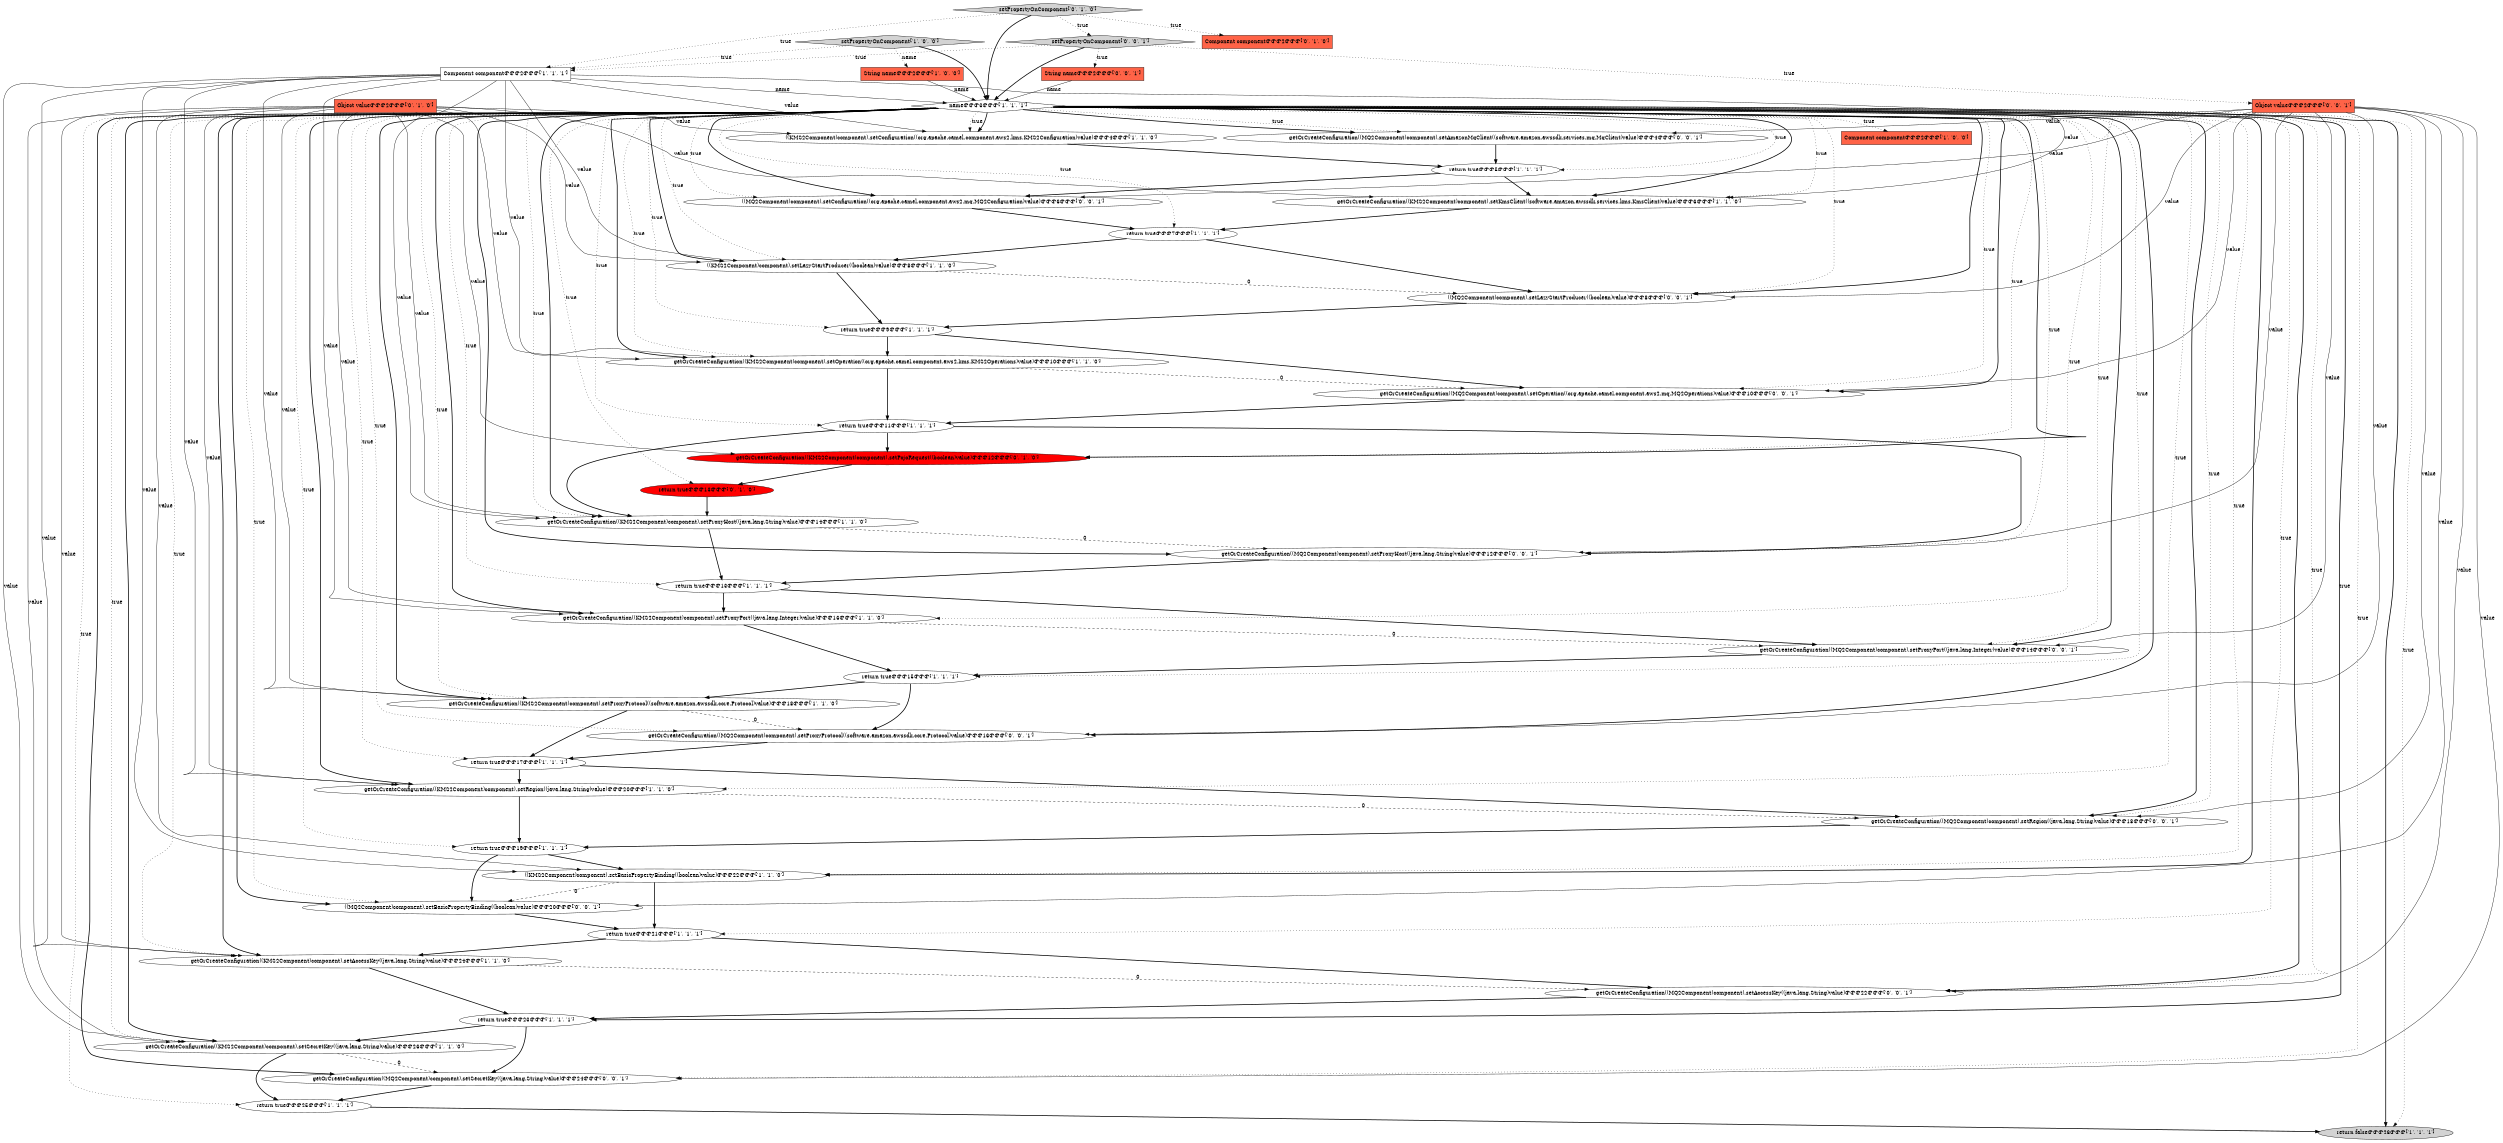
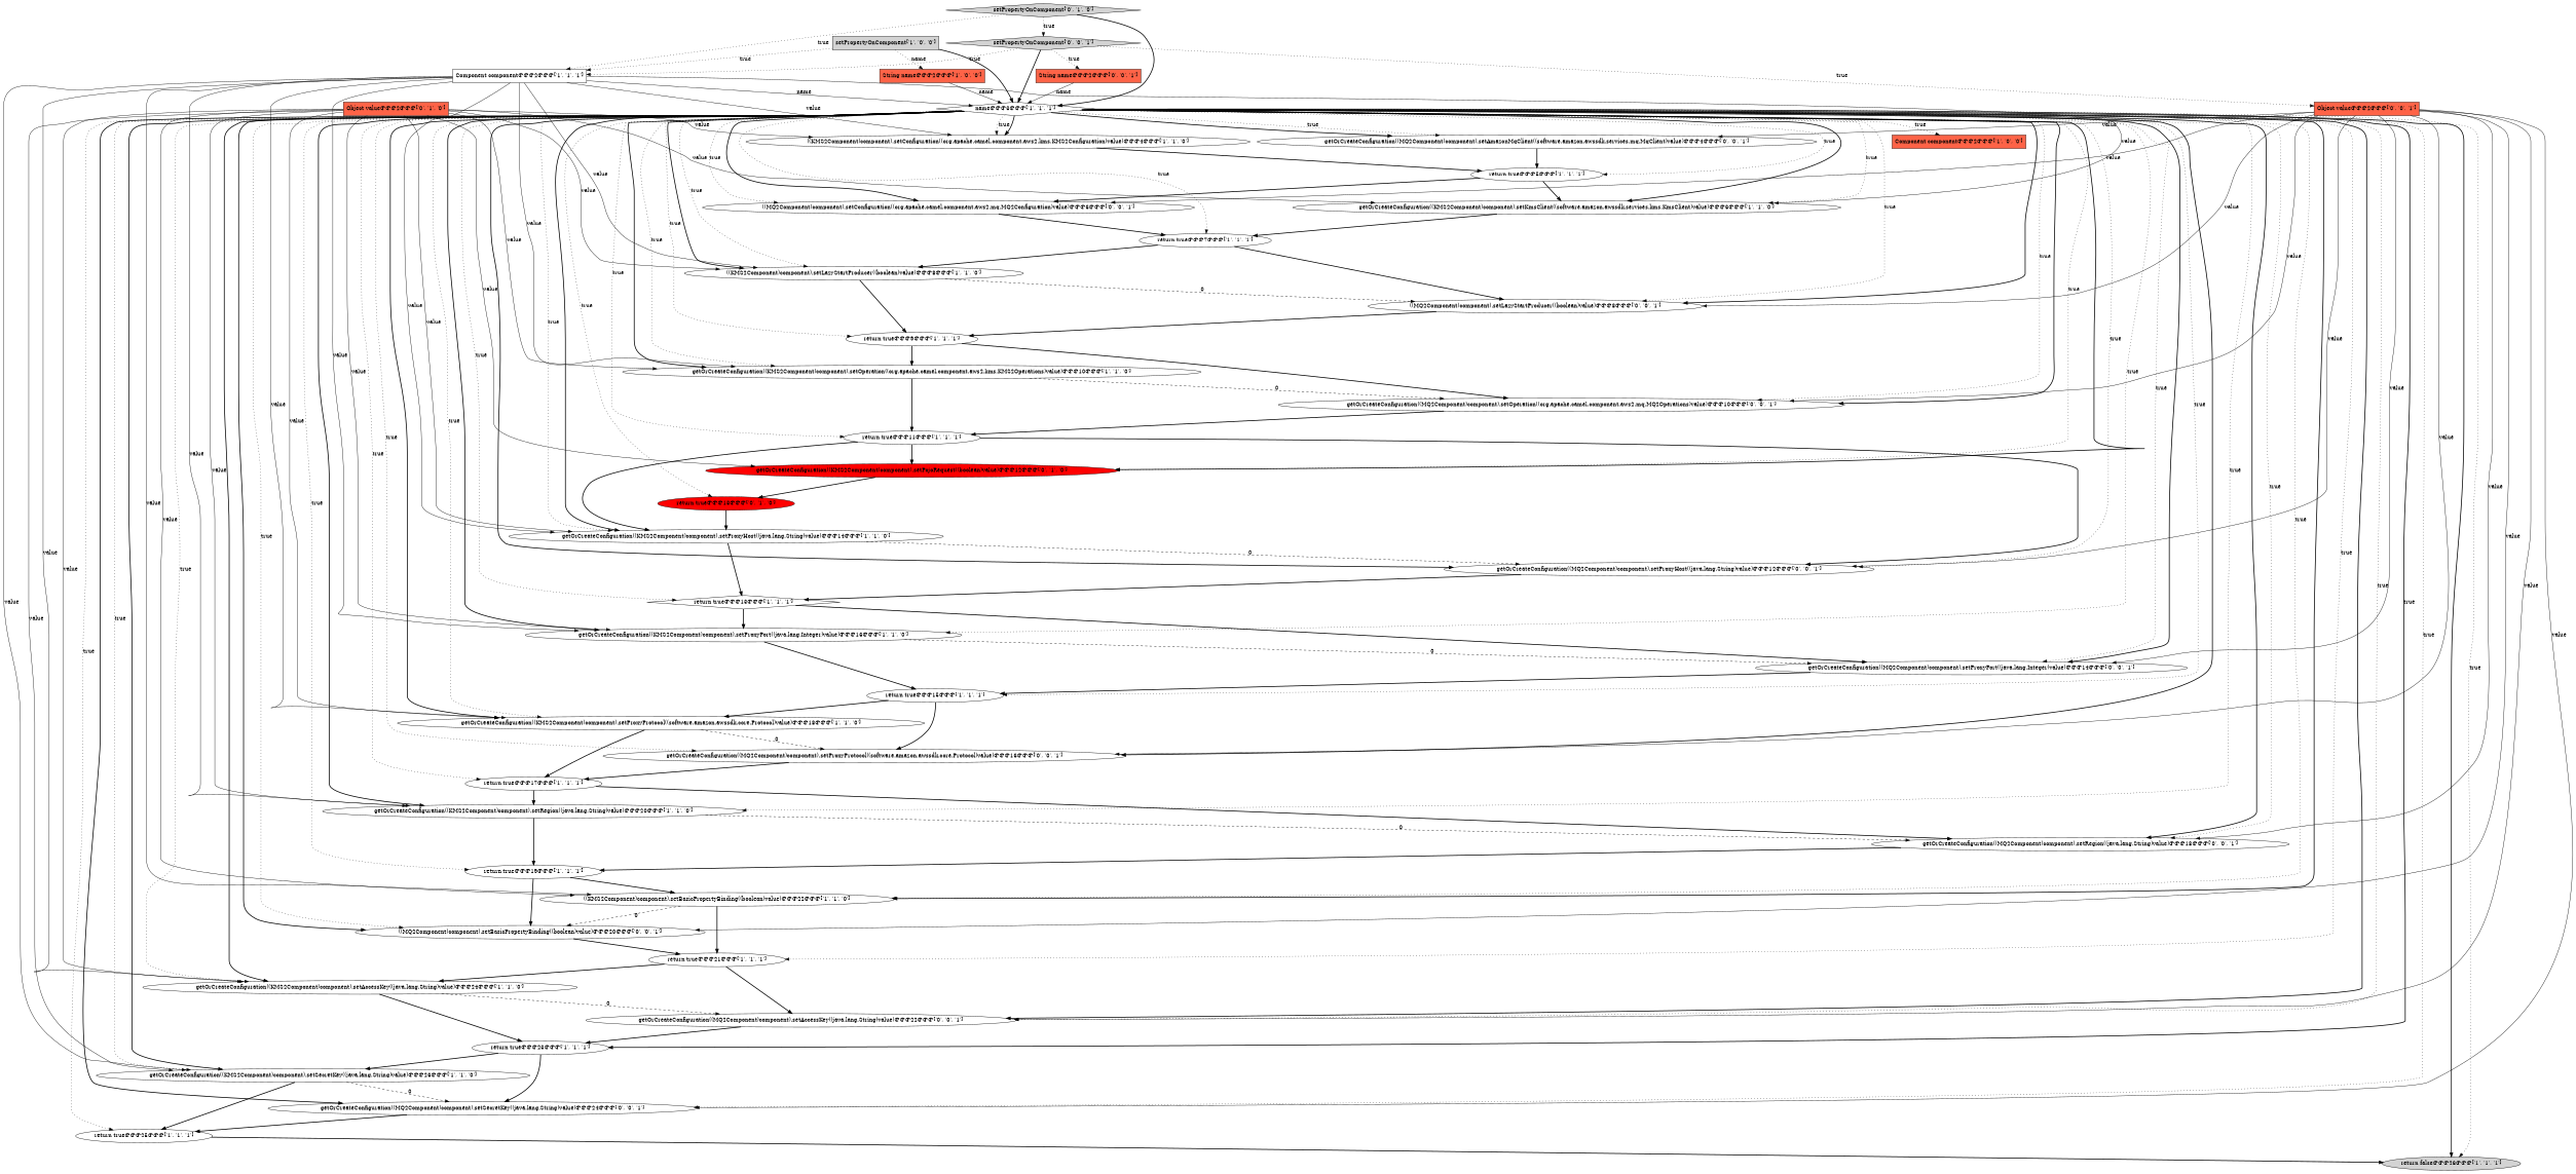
  digraph {
    node [fillcolor=white shape=ellipse style=filled]
    edge [style=bold]
    n1 [label="getOrCreateConfiguration((KMS2Component)component).setKmsClient((software.amazon.awssdk.services.kms.KmsClient)value)@@@6@@@['1', '1', '0']"]
    n2 [label="return true@@@7@@@['1', '1', '1']"]
    n3 [label="((MQ2Component)component).setLazyStartProducer((boolean)value)@@@8@@@['0', '0', '1']"]
    n4 [label="((KMS2Component)component).setLazyStartProducer((boolean)value)@@@8@@@['1', '1', '0']"]
    n5 [fillcolor=red label="getOrCreateConfiguration((KMS2Component)component).setPojoRequest((boolean)value)@@@12@@@['0', '1', '0']"]
    n6 [fillcolor=red label="return true@@@13@@@['0', '1', '0']"]
    n7 [label="getOrCreateConfiguration((KMS2Component)component).setProxyHost((java.lang.String)value)@@@14@@@['1', '1', '0']"]
    n8 [label="getOrCreateConfiguration((KMS2Component)component).setProxyProtocol((software.amazon.awssdk.core.Protocol)value)@@@18@@@['1', '1', '0']"]
    n9 [label="return true@@@17@@@['1', '1', '1']"]
    n10 [label="getOrCreateConfiguration((MQ2Component)component).setProxyProtocol((software.amazon.awssdk.core.Protocol)value)@@@16@@@['0', '0', '1']"]
    n11 [label="getOrCreateConfiguration((KMS2Component)component).setRegion((java.lang.String)value)@@@20@@@['1', '1', '0']"]
    n12 [label="getOrCreateConfiguration((MQ2Component)component).setRegion((java.lang.String)value)@@@18@@@['0', '0', '1']"]
    n13 [label="getOrCreateConfiguration((MQ2Component)component).setAmazonMqClient((software.amazon.awssdk.services.mq.MqClient)value)@@@4@@@['0', '0', '1']"]
    n14 [label="return true@@@5@@@['1', '1', '1']"]
    n15 [label="((MQ2Component)component).setConfiguration((org.apache.camel.component.aws2.mq.MQ2Configuration)value)@@@6@@@['0', '0', '1']"]
    n16 [label="((MQ2Component)component).setBasicPropertyBinding((boolean)value)@@@20@@@['0', '0', '1']"]
    n17 [label="return true@@@21@@@['1', '1', '1']"]
    n18 [label="getOrCreateConfiguration((KMS2Component)component).setAccessKey((java.lang.String)value)@@@24@@@['1', '1', '0']"]
    n19 [label="getOrCreateConfiguration((MQ2Component)component).setAccessKey((java.lang.String)value)@@@22@@@['0', '0', '1']"]
    n20 [fillcolor=lightgray label="return false@@@26@@@['1', '1', '1']"]
    n21 [label="return true@@@19@@@['1', '1', '1']"]
    n22 [label="((KMS2Component)component).setBasicPropertyBinding((boolean)value)@@@22@@@['1', '1', '0']"]
    n23 [label="getOrCreateConfiguration((MQ2Component)component).setOperation((org.apache.camel.component.aws2.mq.MQ2Operations)value)@@@10@@@['0', '0', '1']"]
    n24 [label="return true@@@11@@@['1', '1', '1']"]
    n25 [label="getOrCreateConfiguration((MQ2Component)component).setProxyHost((java.lang.String)value)@@@12@@@['0', '0', '1']"]
    n26 [label="return true@@@25@@@['1', '1', '1']"]
    n27 [label="((KMS2Component)component).setConfiguration((org.apache.camel.component.aws2.kms.KMS2Configuration)value)@@@4@@@['1', '1', '0']"]
    n28 [label="getOrCreateConfiguration((KMS2Component)component).setProxyPort((java.lang.Integer)value)@@@16@@@['1', '1', '0']"]
    n29 [label="return true@@@15@@@['1', '1', '1']"]
    n30 [label="getOrCreateConfiguration((MQ2Component)component).setProxyPort((java.lang.Integer)value)@@@14@@@['0', '0', '1']"]
    n31 [label="getOrCreateConfiguration((KMS2Component)component).setSecretKey((java.lang.String)value)@@@26@@@['1', '1', '0']"]
    n32 [label="getOrCreateConfiguration((MQ2Component)component).setSecretKey((java.lang.String)value)@@@24@@@['0', '0', '1']"]
    n33 [fillcolor=lightgray label="setPropertyOnComponent['0', '0', '1']" shape=diamond]
    n34 [fillcolor=tomato label="Object value@@@2@@@['0', '0', '1']" shape=box]
    n35 [label="name@@@3@@@['1', '1', '1']" shape=diamond]
    n36 [label="Component component@@@2@@@['1', '1', '1']" shape=box]
    n37 [fillcolor=tomato label="String name@@@2@@@['0', '0', '1']" shape=box]
    n38 [label="return true@@@23@@@['1', '1', '1']"]
    n39 [label="return true@@@9@@@['1', '1', '1']"]
    n40 [label="getOrCreateConfiguration((KMS2Component)component).setOperation((org.apache.camel.component.aws2.kms.KMS2Operations)value)@@@10@@@['1', '1', '0']"]
    n41 [fillcolor=tomato label="Component component@@@2@@@['1', '0', '0']" shape=box]
-   n42 [label="return true@@@13@@@['1', '1', '1']"]
-   n43 [fillcolor=tomato label="Component component@@@2@@@['0', '1', '0']" shape=box]
+   n42 [label="return true@@@13@@@['1', '1', '1']" shape=diamond]
    n44 [fillcolor=tomato label="String name@@@2@@@['1', '0', '0']" shape=box]
-   n45 [fillcolor=lightgray label="setPropertyOnComponent['1', '0', '0']" shape=diamond]
+   n45 [fillcolor=lightgray label="setPropertyOnComponent['1', '0', '0']" shape=box]
    n46 [fillcolor=lightgray label="setPropertyOnComponent['0', '1', '0']" shape=diamond]
    n47 [fillcolor=tomato label="Object value@@@2@@@['0', '1', '0']" shape=box]
    n1 -> n2
    n2 -> n3
    n2 -> n4
    n3 -> n39
    n4 -> n3 [label=0 style=dashed]
    n4 -> n39
    n5 -> n6
    n6 -> n7
    n7 -> n25 [label=0 style=dashed]
    n7 -> n42
    n8 -> n9
    n8 -> n10 [label=0 style=dashed]
    n9 -> n11
    n9 -> n12
    n10 -> n9
    n11 -> n12 [label=0 style=dashed]
    n11 -> n21
    n12 -> n21
    n13 -> n14
    n14 -> n1
    n14 -> n15
    n15 -> n2
    n16 -> n17
    n17 -> n18
    n17 -> n19
    n18 -> n19 [label=0 style=dashed]
    n18 -> n38
    n19 -> n38
    n21 -> n16
    n21 -> n22
    n22 -> n16 [label=0 style=dashed]
    n22 -> n17
    n23 -> n24
    n24 -> n5
    n24 -> n7
    n24 -> n25
    n25 -> n42
    n26 -> n20
    n27 -> n14
    n28 -> n29
    n28 -> n30 [label=0 style=dashed]
    n29 -> n8
    n29 -> n10
    n30 -> n29
    n31 -> n26
    n31 -> n32 [label=0 style=dashed]
    n32 -> n26
    n33 -> n34 [label=true style=dotted]
    n33 -> n35
    n33 -> n36 [label=true style=dotted]
    n33 -> n37 [label=true style=dotted]
    n34 -> n3 [label=value style=solid]
    n34 -> n10 [label=value style=solid]
    n34 -> n12 [label=value style=solid]
    n34 -> n13 [label=value style=solid]
    n34 -> n15 [label=value style=solid]
    n34 -> n16 [label=value style=solid]
    n34 -> n19 [label=value style=solid]
    n34 -> n23 [label=value style=solid]
    n34 -> n25 [label=value style=solid]
    n34 -> n30 [label=value style=solid]
    n34 -> n32 [label=value style=solid]
    n35 -> n1 [label=true style=dotted]
    n35 -> n1
    n35 -> n2 [label=true style=dotted]
    n35 -> n3 [label=true style=dotted]
    n35 -> n3
    n35 -> n4
    n35 -> n4 [label=true style=dotted]
    n35 -> n5 [label=true style=dotted]
    n35 -> n5
    n35 -> n6 [label=true style=dotted]
    n35 -> n7 [label=true style=dotted]
    n35 -> n7
    n35 -> n8
    n35 -> n8 [label=true style=dotted]
    n35 -> n9 [label=true style=dotted]
    n35 -> n10
    n35 -> n10 [label=true style=dotted]
    n35 -> n11
    n35 -> n11 [label=true style=dotted]
    n35 -> n12
    n35 -> n12 [label=true style=dotted]
    n35 -> n13 [label=true style=dotted]
    n35 -> n13
    n35 -> n14 [label=true style=dotted]
    n35 -> n15 [label=true style=dotted]
    n35 -> n15
    n35 -> n16
    n35 -> n16 [label=true style=dotted]
    n35 -> n17 [label=true style=dotted]
    n35 -> n18 [label=true style=dotted]
    n35 -> n18
    n35 -> n19
    n35 -> n19 [label=true style=dotted]
    n35 -> n20
    n35 -> n20 [label=true style=dotted]
    n35 -> n21 [label=true style=dotted]
    n35 -> n22
    n35 -> n22 [label=true style=dotted]
    n35 -> n23
    n35 -> n23 [label=true style=dotted]
    n35 -> n24 [label=true style=dotted]
    n35 -> n25
    n35 -> n25 [label=true style=dotted]
    n35 -> n26 [label=true style=dotted]
    n35 -> n27 [label=true style=dotted]
    n35 -> n27
    n35 -> n28 [label=true style=dotted]
    n35 -> n28
    n35 -> n29 [label=true style=dotted]
    n35 -> n30 [label=true style=dotted]
    n35 -> n30
    n35 -> n31 [label=true style=dotted]
    n35 -> n31
    n35 -> n32 [label=true style=dotted]
    n35 -> n32
    n35 -> n38 [label=true]
    n35 -> n39 [label=true style=dotted]
    n35 -> n40
    n35 -> n40 [label=true style=dotted]
    n35 -> n41 [label=true style=dotted]
    n35 -> n42 [label=true style=dotted]
    n36 -> n1 [label=value style=solid]
    n36 -> n4 [label=value style=solid]
    n36 -> n7 [label=value style=solid]
    n36 -> n8 [label=value style=solid]
    n36 -> n11 [label=value style=solid]
    n36 -> n18 [label=value style=solid]
    n36 -> n22 [label=value style=solid]
    n36 -> n27 [label=value style=solid]
    n36 -> n28 [label=value style=solid]
    n36 -> n31 [label=value style=solid]
    n36 -> n35 [label=name style=solid]
    n36 -> n40 [label=value style=solid]
    n37 -> n35 [label=name style=solid]
    n38 -> n31
    n38 -> n32
    n39 -> n23
    n39 -> n40
    n40 -> n23 [label=0 style=dashed]
    n40 -> n24
    n42 -> n28
    n42 -> n30
    n44 -> n35 [label=name style=solid]
    n45 -> n35
    n45 -> n36 [label=true style=dotted]
    n45 -> n44 [label=name style=dotted]
    n46 -> n33 [label=true style=dotted]
    n46 -> n35
    n46 -> n36 [label=true style=dotted]
-   n46 -> n43 [label=true style=dotted]
    n47 -> n1 [label=value style=solid]
    n47 -> n4 [label=value style=solid]
    n47 -> n5 [label=value style=solid]
    n47 -> n7 [label=value style=solid]
    n47 -> n8 [label=value style=solid]
    n47 -> n11 [label=value style=solid]
    n47 -> n18 [label=value style=solid]
    n47 -> n22 [label=value style=solid]
    n47 -> n27 [label=value style=solid]
    n47 -> n28 [label=value style=solid]
    n47 -> n31 [label=value style=solid]
    n47 -> n40 [label=value style=solid]
  }
